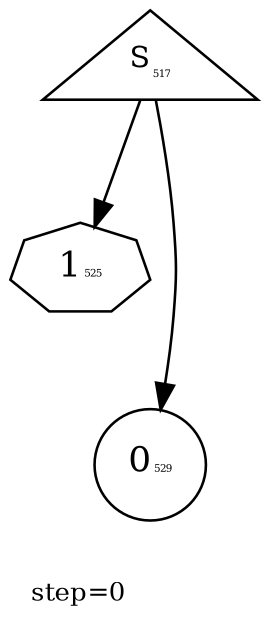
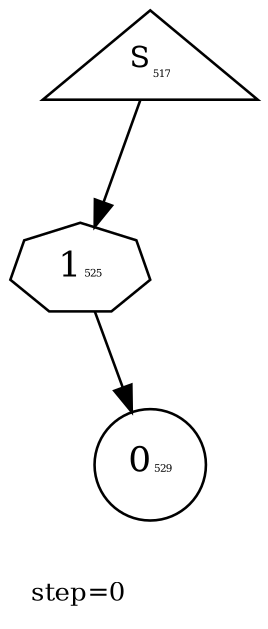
  digraph {
    fontsize=10
    label="step=0"
    labeljust=left
    labelloc=bottom
    node [color=black labelfontcolor=black peripheries=1]
    edge [color=black]
    n1 [label=<<SUP>S</SUP><FONT POINT-SIZE='4'>517</FONT>> shape=triangle]
    n2 [label=<1<FONT POINT-SIZE='4'>525</FONT>> shape=septagon labelfontcolor=""]
    n3 [label=<0<FONT POINT-SIZE='4'>529</FONT>> shape=circle]
    n1 -> n2
-   n1 -> n3
+   n2 -> n3
  }
